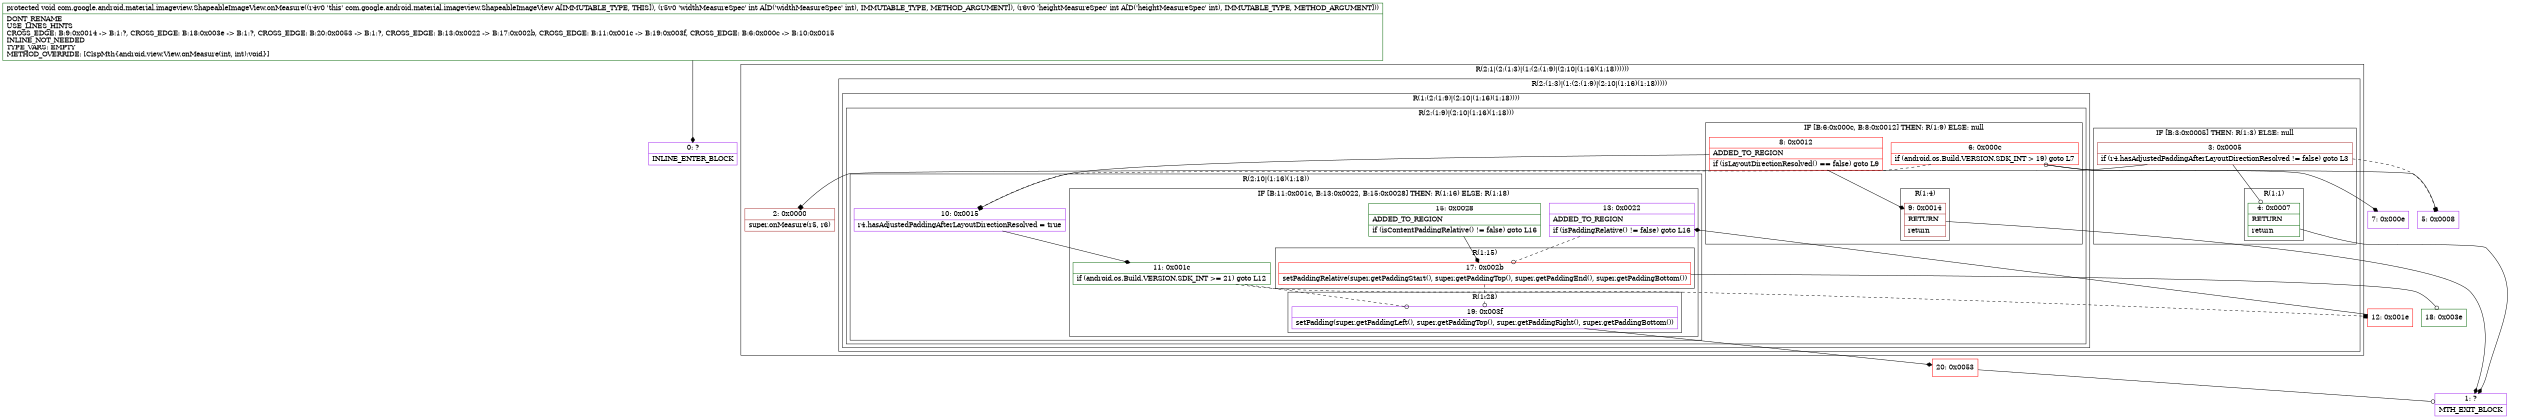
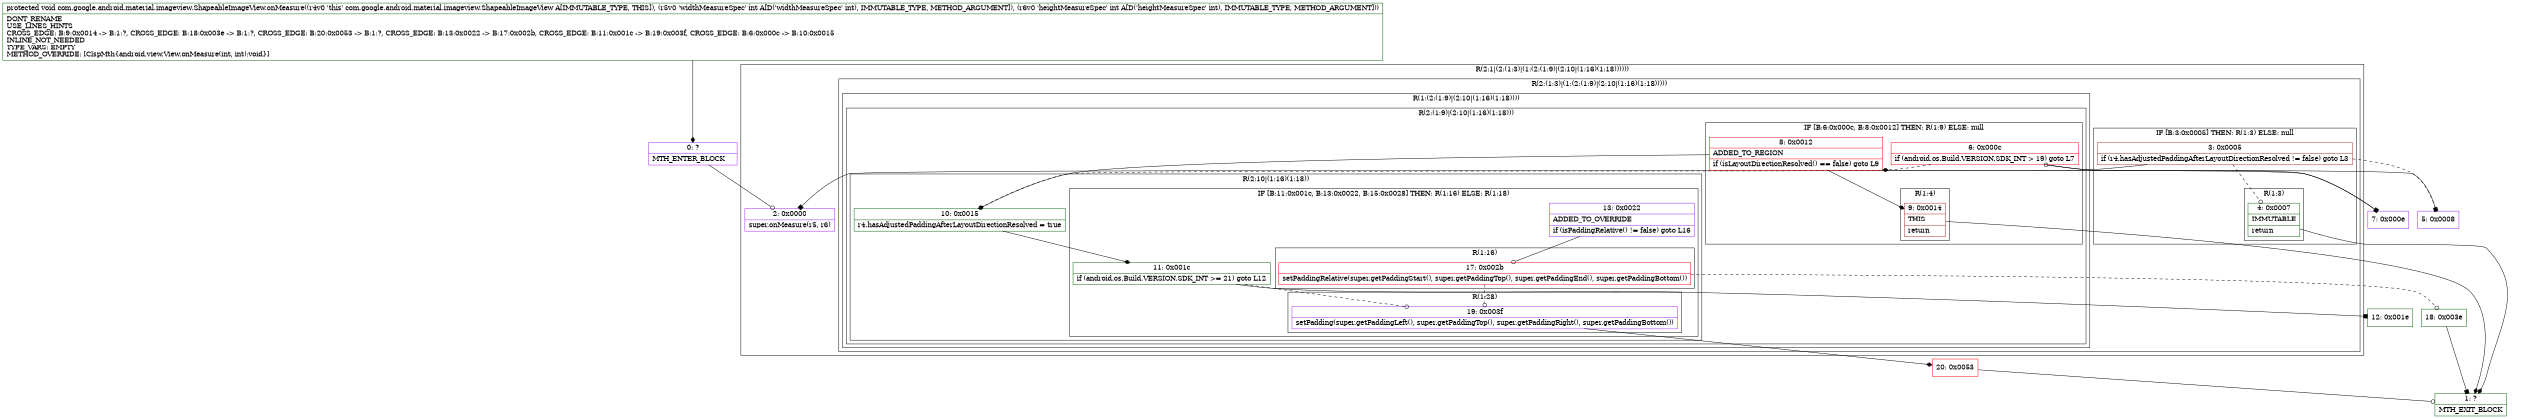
  digraph {
    node [color=darkgreen shape=record]
    edge [arrowhead=diamond]
-   n1 [label="{4\:\ 0x0007|RETURN\l|return\l}"]
+   n1 [label="{4\:\ 0x0007|IMMUTABLE\l|return\l}"]
    n2 [color=brown label="{3\:\ 0x0005|if (r4.hasAdjustedPaddingAfterLayoutDirectionResolved != false) goto L3\l}"]
-   n3 [color=brown label="{9\:\ 0x0014|RETURN\l|return\l}"]
+   n3 [color=brown label="{9\:\ 0x0014|THIS\l|return\l}"]
    n4 [color=red label="{6\:\ 0x000c|if (android.os.Build.VERSION.SDK_INT \> 19) goto L7\l}"]
    n5 [color=red label="{8\:\ 0x0012|ADDED_TO_REGION\l|if (isLayoutDirectionResolved() == false) goto L9\l}"]
    n6 [color=red label="{17\:\ 0x002b|setPaddingRelative(super.getPaddingStart(), super.getPaddingTop(), super.getPaddingEnd(), super.getPaddingBottom())\l}"]
    n7 [color=purple label="{19\:\ 0x003f|setPadding(super.getPaddingLeft(), super.getPaddingTop(), super.getPaddingRight(), super.getPaddingBottom())\l}"]
    n8 [label="{11\:\ 0x001c|if (android.os.Build.VERSION.SDK_INT \>= 21) goto L12\l}"]
-   n9 [color=purple label="{13\:\ 0x0022|ADDED_TO_REGION\l|if (isPaddingRelative() != false) goto L16\l}"]
-   n10 [label="{15\:\ 0x0028|ADDED_TO_REGION\l|if (isContentPaddingRelative() != false) goto L16\l}"]
-   n11 [color=purple label="{10\:\ 0x0015|r4.hasAdjustedPaddingAfterLayoutDirectionResolved = true\l}"]
-   n12 [color=brown label="{2\:\ 0x0000|super.onMeasure(r5, r6)\l}"]
-   n13 [color=purple label="{1\:\ ?|MTH_EXIT_BLOCK\l}"]
+   n9 [color=purple label="{13\:\ 0x0022|ADDED_TO_OVERRIDE\l|if (isPaddingRelative() != false) goto L16\l}"]
+   n11 [label="{10\:\ 0x0015|r4.hasAdjustedPaddingAfterLayoutDirectionResolved = true\l}"]
+   n12 [color=purple label="{2\:\ 0x0000|super.onMeasure(r5, r6)\l}"]
+   n13 [label="{1\:\ ?|MTH_EXIT_BLOCK\l}"]
    n14 [color=purple label="{5\:\ 0x0008}"]
    n15 [color=purple label="{7\:\ 0x000e}"]
    n16 [label="{18\:\ 0x003e}"]
    n17 [color=red label="{20\:\ 0x0053}"]
-   n18 [color=red label="{12\:\ 0x001e}"]
-   n19 [color=purple label="{0\:\ ?|INLINE_ENTER_BLOCK\l}"]
+   n18 [label="{12\:\ 0x001e}"]
+   n19 [color=purple label="{0\:\ ?|MTH_ENTER_BLOCK\l}"]
    n20 [label="{protected void com.google.android.material.imageview.ShapeableImageView.onMeasure((r4v0 'this' com.google.android.material.imageview.ShapeableImageView A[IMMUTABLE_TYPE, THIS]), (r5v0 'widthMeasureSpec' int A[D('widthMeasureSpec' int), IMMUTABLE_TYPE, METHOD_ARGUMENT]), (r6v0 'heightMeasureSpec' int A[D('heightMeasureSpec' int), IMMUTABLE_TYPE, METHOD_ARGUMENT]))  | DONT_RENAME\lUSE_LINES_HINTS\lCROSS_EDGE: B:9:0x0014 \-\> B:1:?, CROSS_EDGE: B:18:0x003e \-\> B:1:?, CROSS_EDGE: B:20:0x0053 \-\> B:1:?, CROSS_EDGE: B:13:0x0022 \-\> B:17:0x002b, CROSS_EDGE: B:11:0x001c \-\> B:19:0x003f, CROSS_EDGE: B:6:0x000c \-\> B:10:0x0015\lINLINE_NOT_NEEDED\lTYPE_VARS: EMPTY\lMETHOD_OVERRIDE: [ClspMth\{android.view.View.onMeasure(int, int):void\}]\l}"]
    subgraph cluster_1 {
      label="R(2:1|(2:(1:3)|(1:(2:(1:9)|(2:10|(1:16)(1:18))))))"
      n12
      subgraph cluster_2 {
        label="R(2:(1:3)|(1:(2:(1:9)|(2:10|(1:16)(1:18)))))"
        subgraph cluster_3 {
          label="IF [B:3:0x0005] THEN: R(1:3) ELSE: null"
          n2
          subgraph cluster_4 {
-           label="R(1:1)"
+           label="R(1:3)"
            n1
          }
        }
        subgraph cluster_5 {
          label="R(1:(2:(1:9)|(2:10|(1:16)(1:18))))"
          subgraph cluster_6 {
            label="R(2:(1:9)|(2:10|(1:16)(1:18)))"
            subgraph cluster_7 {
              label="IF [B:6:0x000c, B:8:0x0012] THEN: R(1:9) ELSE: null"
              n4
              n5
              subgraph cluster_8 {
                label="R(1:4)"
                n3
              }
            }
            subgraph cluster_9 {
              label="R(2:10|(1:16)(1:18))"
              n11
              subgraph cluster_10 {
                label="IF [B:11:0x001c, B:13:0x0022, B:15:0x0028] THEN: R(1:16) ELSE: R(1:18)"
                n8
                n9
-               n10
                subgraph cluster_11 {
-                 label="R(1:15)"
+                 label="R(1:16)"
                  n6
                }
                subgraph cluster_12 {
                  label="R(1:28)"
                  n7
                }
              }
            }
          }
        }
      }
    }
    n1 -> n13
-   n2 -> n1 [arrowhead=odot]
+   n2 -> n1 [arrowhead=odot style=dashed]
    n2 -> n12 [arrowhead=box]
    n2 -> n14 [arrowhead=box style=dashed]
    n3 -> n13
-   n4 -> n11 [arrowhead=box style=dashed]
-   n4 -> n15
+   n4 -> n11 [style=dashed]
+   n4 -> n15 [arrowhead=box]
    n5 -> n3
    n5 -> n11 [arrowhead=odot style=solid]
    n6 -> n7 [arrowhead=odot style=dashed]
-   n6 -> n16 [arrowhead=odot]
+   n6 -> n16 [arrowhead=odot style=dashed]
    n7 -> n17
    n8 -> n7 [arrowhead=odot style=dashed]
-   n8 -> n18 [arrowhead=box style=dashed]
-   n9 -> n6 [arrowhead=odot style=dashed]
-   n10 -> n6
+   n8 -> n18 [arrowhead=box]
+   n9 -> n6 [arrowhead=odot]
    n11 -> n8
    n14 -> n4 [arrowhead=odot]
+   n15 -> n5
+   n16 -> n13 [arrowhead=box]
    n17 -> n13 [arrowhead=odot]
-   n18 -> n9
+   n19 -> n12 [arrowhead=odot]
    n20 -> n19
  }
